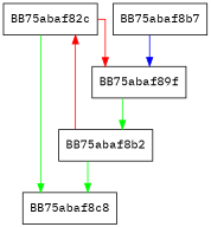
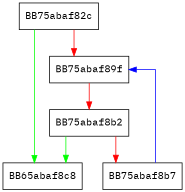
  digraph {
    fontname="IBM Plex Mono"
    splines=ortho
    node [fontname="IBM Plex Mono" shape=box]
    edge [color=red fontname="IBM Plex Mono"]
    BB75abaf82c
-   BB75abaf8c8
+   BB75abaf8c8 [label=BB65abaf8c8]
    BB75abaf89f
    BB75abaf8b2
    BB75abaf8b7
    BB75abaf82c -> BB75abaf8c8 [color=green]
    BB75abaf82c -> BB75abaf89f
-   BB75abaf89f -> BB75abaf8b2 [color=green]
+   BB75abaf89f -> BB75abaf8b2
    BB75abaf8b2 -> BB75abaf8c8 [color=green]
-   BB75abaf8b2 -> BB75abaf82c
+   BB75abaf8b2 -> BB75abaf8b7
    BB75abaf8b7 -> BB75abaf89f [color=blue]
  }
